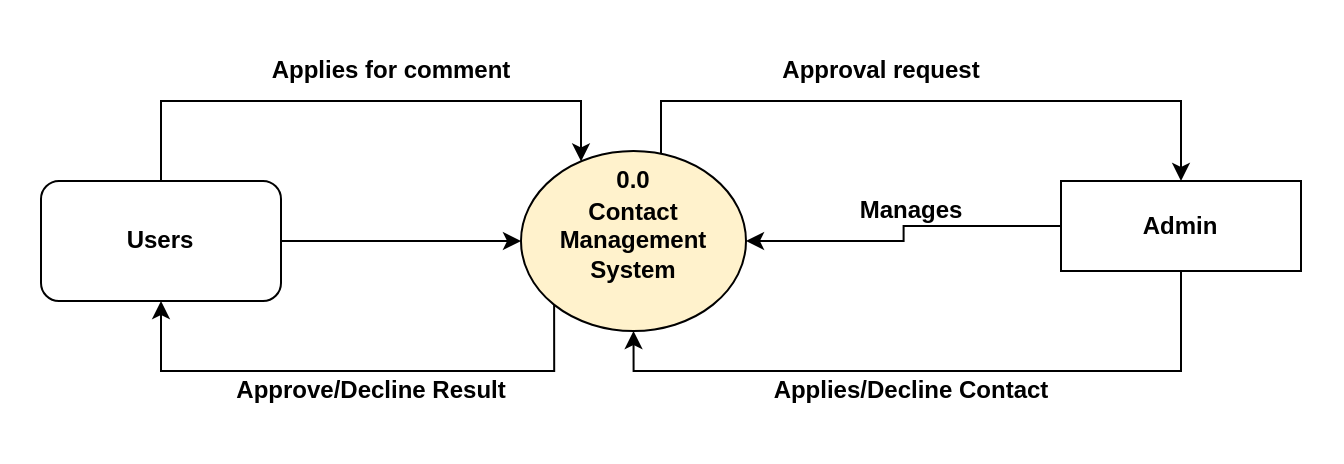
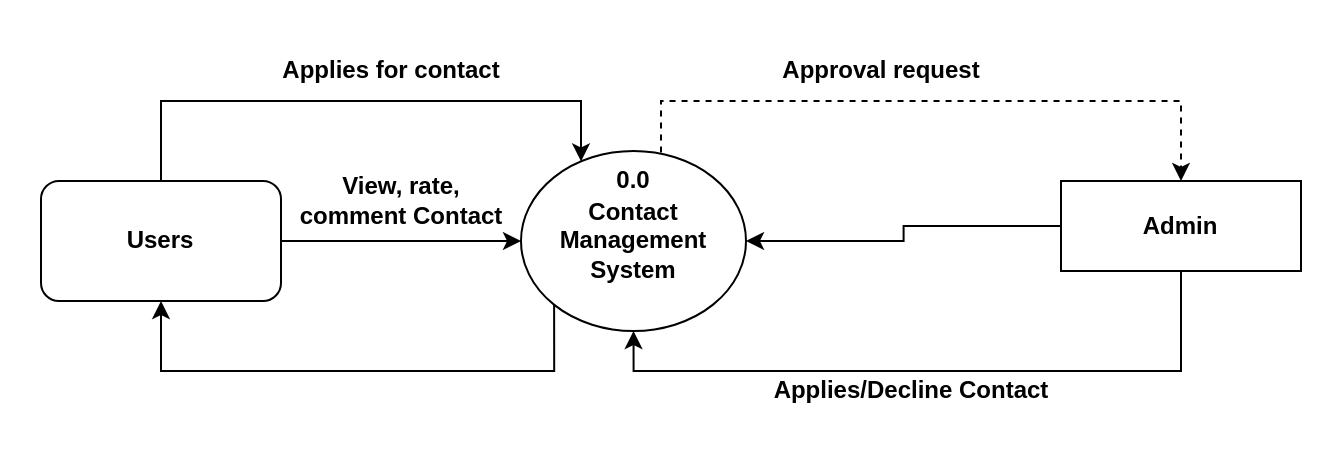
  <mxCell id="0" />
  <mxCell id="1" parent="0" />
  <mxCell id="2" style="edgeStyle=orthogonalEdgeStyle;rounded=0;orthogonalLoop=1;jettySize=auto;html=1;exitX=0.5;exitY=0;exitDx=0;exitDy=0;" parent="1" source="4" target="7" edge="1"><mxGeometry relative="1" as="geometry"><Array as="points"><mxPoint x="80" y="50" /><mxPoint x="290" y="50" /></Array></mxGeometry></mxCell>
  <mxCell id="3" style="edgeStyle=orthogonalEdgeStyle;rounded=0;orthogonalLoop=1;jettySize=auto;html=1;exitX=1;exitY=0.5;exitDx=0;exitDy=0;entryX=0;entryY=0.5;entryDx=0;entryDy=0;" parent="1" source="4" target="7" edge="1"><mxGeometry relative="1" as="geometry" /></mxCell>
  <mxCell id="4" value="Users" style="whiteSpace=wrap;html=1;fontStyle=1;rounded=1;" parent="1" vertex="1"><mxGeometry x="20" y="90" width="120" height="60" as="geometry" /></mxCell>
- <mxCell id="5" style="edgeStyle=orthogonalEdgeStyle;rounded=0;orthogonalLoop=1;jettySize=auto;html=1;exitX=0.942;exitY=0.093;exitDx=0;exitDy=0;entryX=0.5;entryY=0;entryDx=0;entryDy=0;exitPerimeter=0;" parent="1" source="11" target="10" edge="1"><mxGeometry relative="1" as="geometry"><mxPoint x="316" y="0" as="targetPoint" /><Array as="points"><mxPoint x="330" y="78" /><mxPoint x="330" y="50" /><mxPoint x="590" y="50" /></Array></mxGeometry></mxCell>
+ <mxCell id="5" style="edgeStyle=orthogonalEdgeStyle;rounded=0;orthogonalLoop=1;jettySize=auto;html=1;exitX=0.942;exitY=0.093;exitDx=0;exitDy=0;entryX=0.5;entryY=0;entryDx=0;entryDy=0;exitPerimeter=0;dashed=1;" parent="1" source="11" target="10" edge="1"><mxGeometry relative="1" as="geometry"><mxPoint x="316" y="0" as="targetPoint" /><Array as="points"><mxPoint x="330" y="78" /><mxPoint x="330" y="50" /><mxPoint x="590" y="50" /></Array></mxGeometry></mxCell>
  <mxCell id="6" style="edgeStyle=orthogonalEdgeStyle;rounded=0;orthogonalLoop=1;jettySize=auto;html=1;exitX=0;exitY=1;exitDx=0;exitDy=0;entryX=0.5;entryY=1;entryDx=0;entryDy=0;" parent="1" source="7" target="4" edge="1"><mxGeometry relative="1" as="geometry"><Array as="points"><mxPoint x="277" y="185" /><mxPoint x="80" y="185" /></Array></mxGeometry></mxCell>
- <mxCell id="7" value="Contact Management System" style="ellipse;whiteSpace=wrap;html=1;fontStyle=1;fillColor=#fff2cc;" parent="1" vertex="1"><mxGeometry x="260" y="75" width="112.5" height="90" as="geometry" /></mxCell>
+ <mxCell id="7" value="Contact Management System" style="ellipse;whiteSpace=wrap;html=1;fontStyle=1" parent="1" vertex="1"><mxGeometry x="260" y="75" width="112.5" height="90" as="geometry" /></mxCell>
  <mxCell id="8" style="edgeStyle=orthogonalEdgeStyle;rounded=0;orthogonalLoop=1;jettySize=auto;html=1;exitX=0.5;exitY=1;exitDx=0;exitDy=0;entryX=0.5;entryY=1;entryDx=0;entryDy=0;" parent="1" source="10" target="7" edge="1"><mxGeometry relative="1" as="geometry" /></mxCell>
  <mxCell id="9" style="edgeStyle=orthogonalEdgeStyle;rounded=0;orthogonalLoop=1;jettySize=auto;html=1;exitX=0;exitY=0.5;exitDx=0;exitDy=0;entryX=1;entryY=0.5;entryDx=0;entryDy=0;" parent="1" source="10" target="7" edge="1"><mxGeometry relative="1" as="geometry" /></mxCell>
  <mxCell id="10" value="Admin" style="rounded=0;whiteSpace=wrap;html=1;fontStyle=1" parent="1" vertex="1"><mxGeometry x="530" y="90" width="120" height="45" as="geometry" /></mxCell>
  <mxCell id="11" value="0.0" style="text;html=1;align=center;verticalAlign=middle;resizable=0;points=[];autosize=1;strokeColor=none;fillColor=none;fontStyle=1" parent="1" vertex="1"><mxGeometry x="296.25" y="75" width="40" height="30" as="geometry" /></mxCell>
- <mxCell id="12" value="Applies for comment" style="text;html=1;align=center;verticalAlign=middle;resizable=0;points=[];autosize=1;strokeColor=none;fillColor=none;fontStyle=1" parent="1" vertex="1"><mxGeometry x="130" y="20" width="130" height="30" as="geometry" /></mxCell>
+ <mxCell id="12" value="Applies for contact" style="text;html=1;align=center;verticalAlign=middle;resizable=0;points=[];autosize=1;strokeColor=none;fillColor=none;fontStyle=1" parent="1" vertex="1"><mxGeometry x="130" y="20" width="130" height="30" as="geometry" /></mxCell>
+ <mxCell id="13" value="View, rate,&lt;br&gt;comment Contact" style="text;html=1;align=center;verticalAlign=middle;resizable=0;points=[];autosize=1;strokeColor=none;fillColor=none;fontStyle=1" parent="1" vertex="1"><mxGeometry x="140" y="80" width="120" height="40" as="geometry" /></mxCell>
  <mxCell id="14" value="Applies/Decline Contact" style="text;html=1;align=center;verticalAlign=middle;resizable=0;points=[];autosize=1;strokeColor=none;fillColor=none;fontStyle=1" parent="1" vertex="1"><mxGeometry x="370" y="180" width="170" height="30" as="geometry" /></mxCell>
  <mxCell id="15" value="Approval request" style="text;html=1;align=center;verticalAlign=middle;resizable=0;points=[];autosize=1;strokeColor=none;fillColor=none;fontStyle=1" parent="1" vertex="1"><mxGeometry x="380" y="20" width="120" height="30" as="geometry" /></mxCell>
- <mxCell id="16" value="Approve/Decline Result" style="text;html=1;align=center;verticalAlign=middle;resizable=0;points=[];autosize=1;strokeColor=none;fillColor=none;fontStyle=1" parent="1" vertex="1"><mxGeometry x="105" y="180" width="160" height="30" as="geometry" /></mxCell>
- <mxCell id="17" value="Manages" style="text;html=1;align=center;verticalAlign=middle;resizable=0;points=[];autosize=1;strokeColor=none;fillColor=none;fontStyle=1" parent="1" vertex="1"><mxGeometry x="420" y="90" width="70" height="30" as="geometry" /></mxCell>
